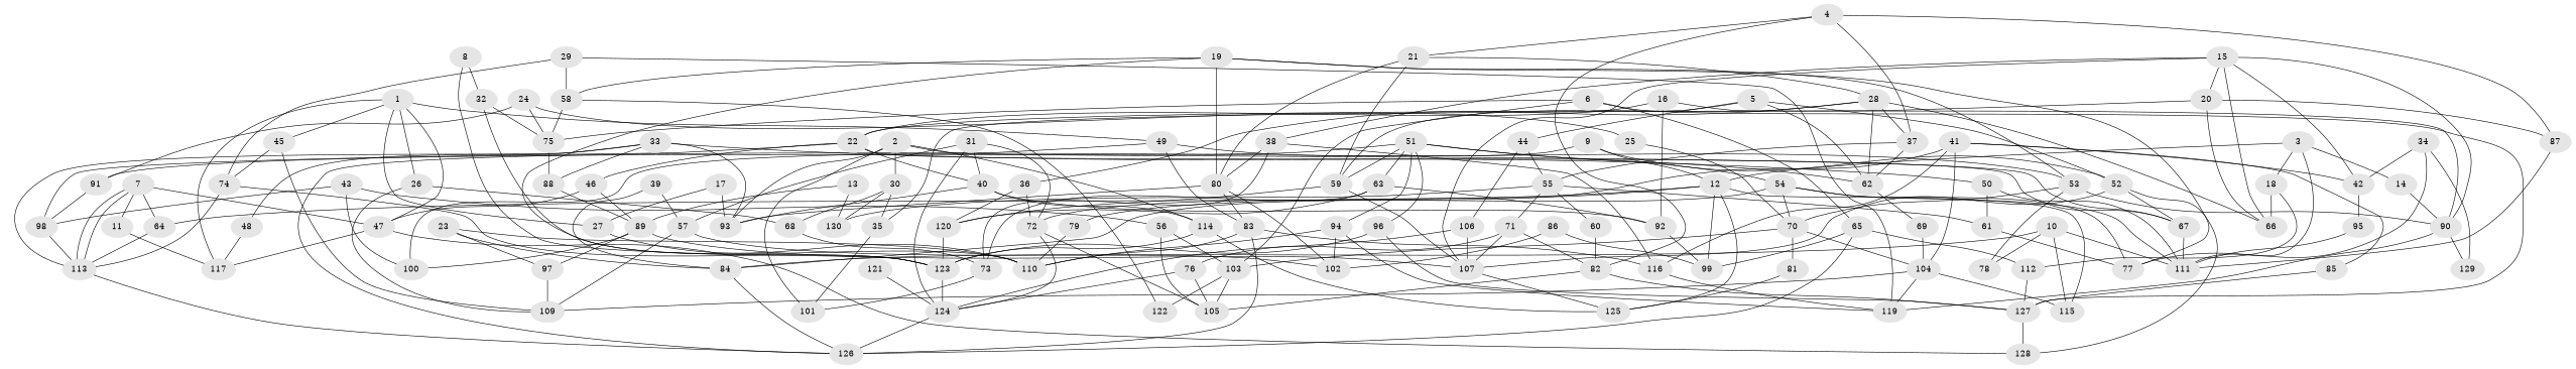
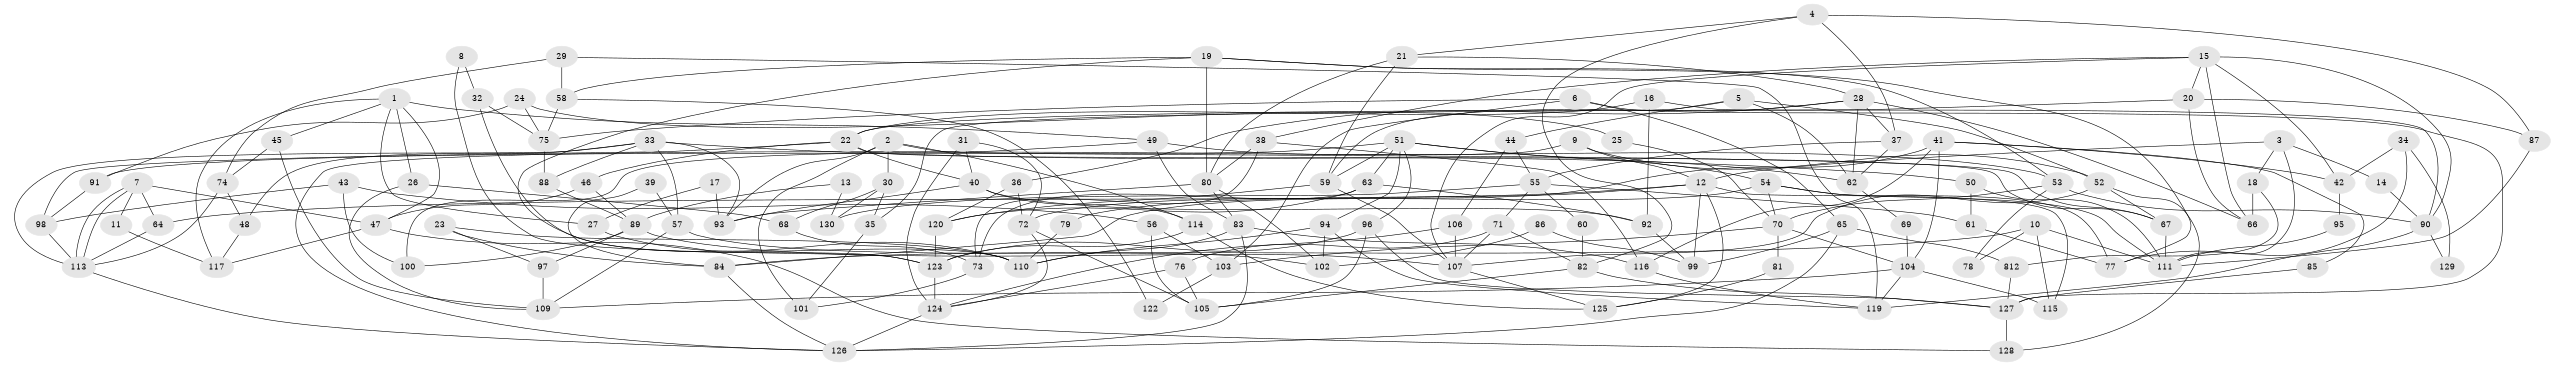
  graph {
    node [color=gray90 style=filled]
    1
    26
    27
    45
    47
    49
    117
    68
    109
    110
    74
    128
    53
    83
    126
    2
    30
    67
    93
    101
    114
    35
    130
    111
    123
    125
    3
    12
    14
    18
    64
    115
    79
    99
    90
    66
-   112
+   112 [label=812]
    4
    21
    37
    82
    87
    80
    28
    59
    62
    55
    127
    105
    5
    44
    52
    106
    107
    69
    6
    65
    75
    103
    88
    122
    7
    11
    113
    8
    32
    124
    9
    100
    10
    78
    84
    13
    89
    97
    119
    129
    15
    20
    38
    42
    22
    73
    116
    95
    16
    92
    40
    46
    98
    17
    19
    58
    77
    70
    102
    36
    120
    23
    24
    25
    91
    104
    81
    72
    29
    31
    57
    33
    48
    50
    61
    34
    60
    71
    39
-   121
    41
    85
    43
    56
    51
    54
    63
    94
    96
    76
    86
    1 -- 26
    1 -- 27
    1 -- 45
    1 -- 47
    1 -- 49
    1 -- 117
    26 -- 68
    26 -- 109
    27 -- 110
    45 -- 109
    45 -- 74
    47 -- 117
    47 -- 128
    49 -- 53
    49 -- 83
    49 -- 126
    68 -- 73
-   74 -- 123
+   74 -- 48
    74 -- 113
    53 -- 90
    53 -- 78
    53 -- 70
    83 -- 110
    83 -- 126
    83 -- 116
    2 -- 30
    2 -- 67
    2 -- 93
    2 -- 101
    2 -- 114
    30 -- 68
    30 -- 35
    30 -- 130
    67 -- 111
    114 -- 123
    114 -- 125
    35 -- 101
    123 -- 124
    3 -- 111
    3 -- 12
    3 -- 14
    3 -- 18
    12 -- 125
    12 -- 64
    12 -- 115
    12 -- 79
    12 -- 99
    14 -- 90
    18 -- 66
    18 -- 112
    64 -- 113
    79 -- 110
    90 -- 119
    90 -- 129
    112 -- 127
    4 -- 21
    4 -- 37
    4 -- 82
    4 -- 87
    21 -- 80
    21 -- 28
    21 -- 59
    37 -- 62
    37 -- 55
    82 -- 127
    82 -- 105
    87 -- 111
    80 -- 83
    80 -- 93
    80 -- 102
    28 -- 66
    28 -- 37
    28 -- 59
    28 -- 62
    28 -- 36
    59 -- 107
    59 -- 120
    62 -- 69
    55 -- 130
    55 -- 61
    55 -- 60
    55 -- 71
    127 -- 128
    5 -- 35
    5 -- 62
    5 -- 44
    5 -- 52
    44 -- 55
    44 -- 106
    52 -- 128
    52 -- 67
    52 -- 107
    106 -- 107
    106 -- 124
    107 -- 125
    69 -- 104
    6 -- 127
    6 -- 65
    6 -- 75
    6 -- 103
    65 -- 126
    65 -- 99
    65 -- 112
    75 -- 88
-   103 -- 105
+   96 -- 105
    103 -- 122
    88 -- 89
    7 -- 47
    7 -- 64
    7 -- 11
    7 -- 113
    7 -- 113
    11 -- 117
    113 -- 126
    8 -- 123
    8 -- 32
    32 -- 110
    32 -- 75
    124 -- 126
    9 -- 12
    9 -- 52
    9 -- 100
    10 -- 111
    10 -- 115
    10 -- 78
    10 -- 84
    84 -- 126
    13 -- 130
    13 -- 89
    89 -- 107
    89 -- 100
    89 -- 97
    97 -- 109
    15 -- 90
    15 -- 66
    15 -- 107
    15 -- 20
    15 -- 38
    15 -- 42
    20 -- 66
    20 -- 87
    20 -- 22
    38 -- 80
    38 -- 73
    38 -- 116
    42 -- 95
    22 -- 67
    22 -- 40
    22 -- 46
    22 -- 98
    73 -- 101
    116 -- 119
    95 -- 111
    16 -- 90
    16 -- 22
    16 -- 92
    92 -- 99
    40 -- 93
    40 -- 114
    40 -- 92
    46 -- 47
    46 -- 89
    98 -- 113
    17 -- 27
    17 -- 93
    19 -- 53
    19 -- 123
    19 -- 80
    19 -- 58
    19 -- 77
    58 -- 75
    58 -- 122
    70 -- 103
    70 -- 104
    70 -- 81
    36 -- 120
    36 -- 72
    120 -- 123
    23 -- 110
    23 -- 84
    23 -- 97
    24 -- 75
    24 -- 25
    24 -- 91
    25 -- 70
    91 -- 98
    104 -- 109
    104 -- 115
    104 -- 119
    81 -- 125
    72 -- 105
    72 -- 124
    29 -- 74
    29 -- 119
    29 -- 58
    31 -- 124
    31 -- 40
    31 -- 72
-   31 -- 57
+   33 -- 57
    57 -- 109
    57 -- 102
    33 -- 93
    33 -- 88
    33 -- 113
    33 -- 48
    33 -- 50
    48 -- 117
    50 -- 111
    50 -- 61
    61 -- 77
    34 -- 129
    34 -- 42
    34 -- 77
    60 -- 82
    71 -- 82
    71 -- 107
    71 -- 76
    39 -- 84
    39 -- 57
-   121 -- 124
    41 -- 42
    41 -- 116
    41 -- 104
    41 -- 72
    41 -- 85
    85 -- 127
    43 -- 100
    43 -- 98
    43 -- 56
    56 -- 105
    56 -- 103
    51 -- 59
    51 -- 62
    51 -- 91
    51 -- 54
    51 -- 63
    51 -- 94
    51 -- 96
    54 -- 111
    54 -- 84
    54 -- 77
    54 -- 70
    63 -- 73
    63 -- 92
    63 -- 120
    94 -- 110
    94 -- 119
    94 -- 102
    96 -- 123
    96 -- 127
    76 -- 105
    76 -- 124
    86 -- 99
    86 -- 102
  }
